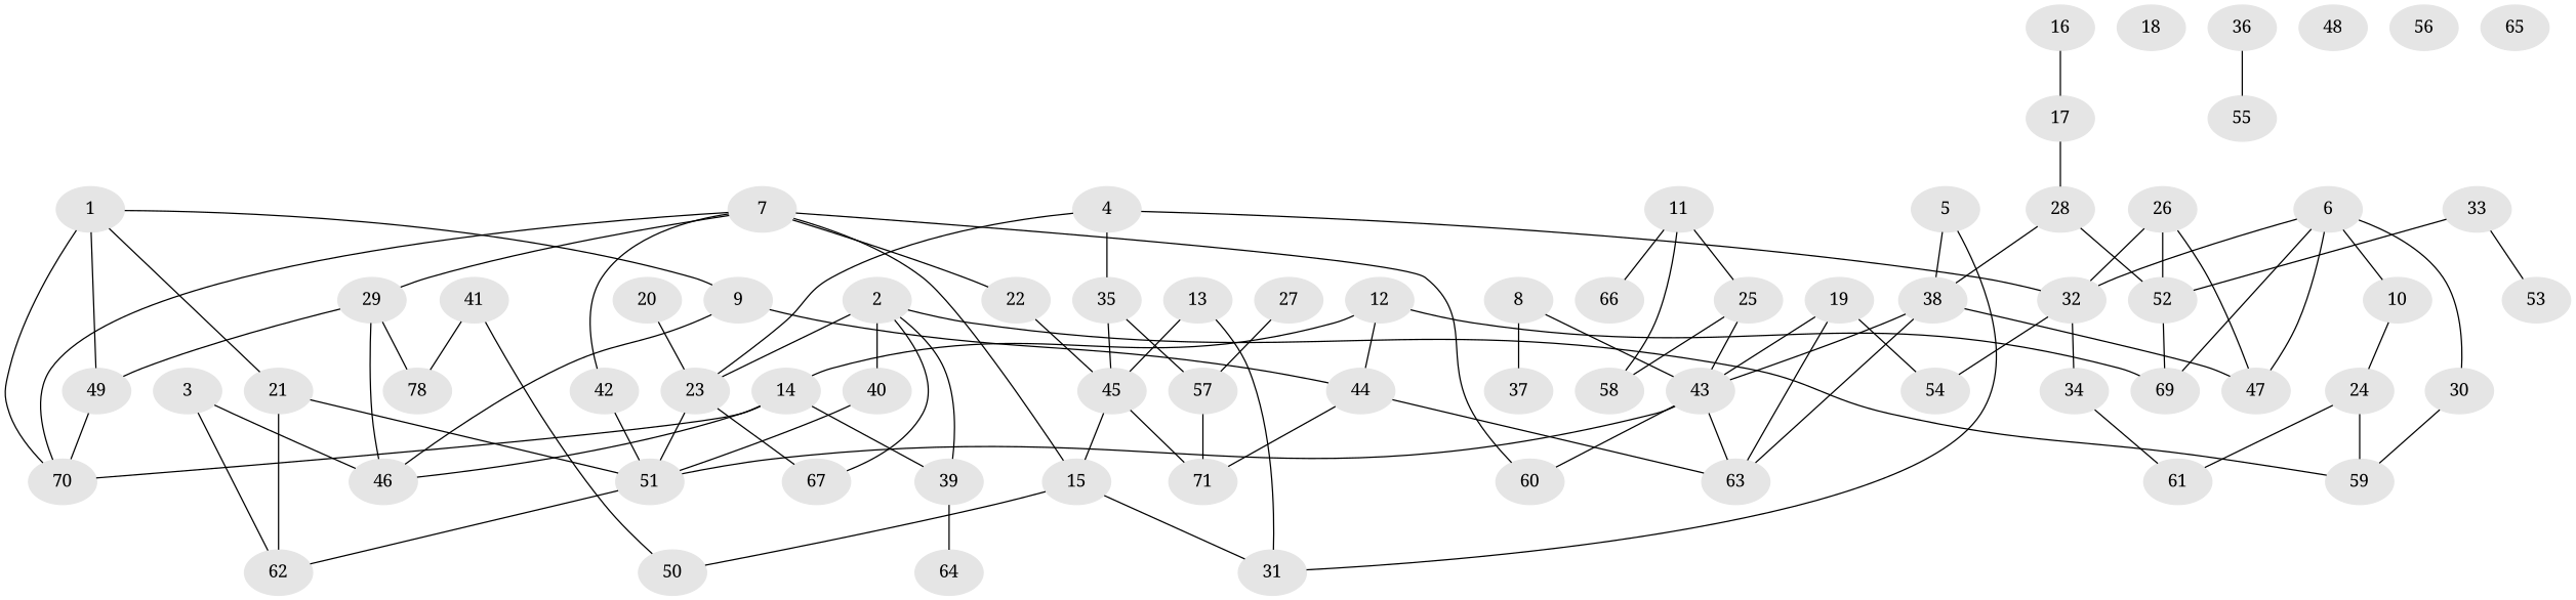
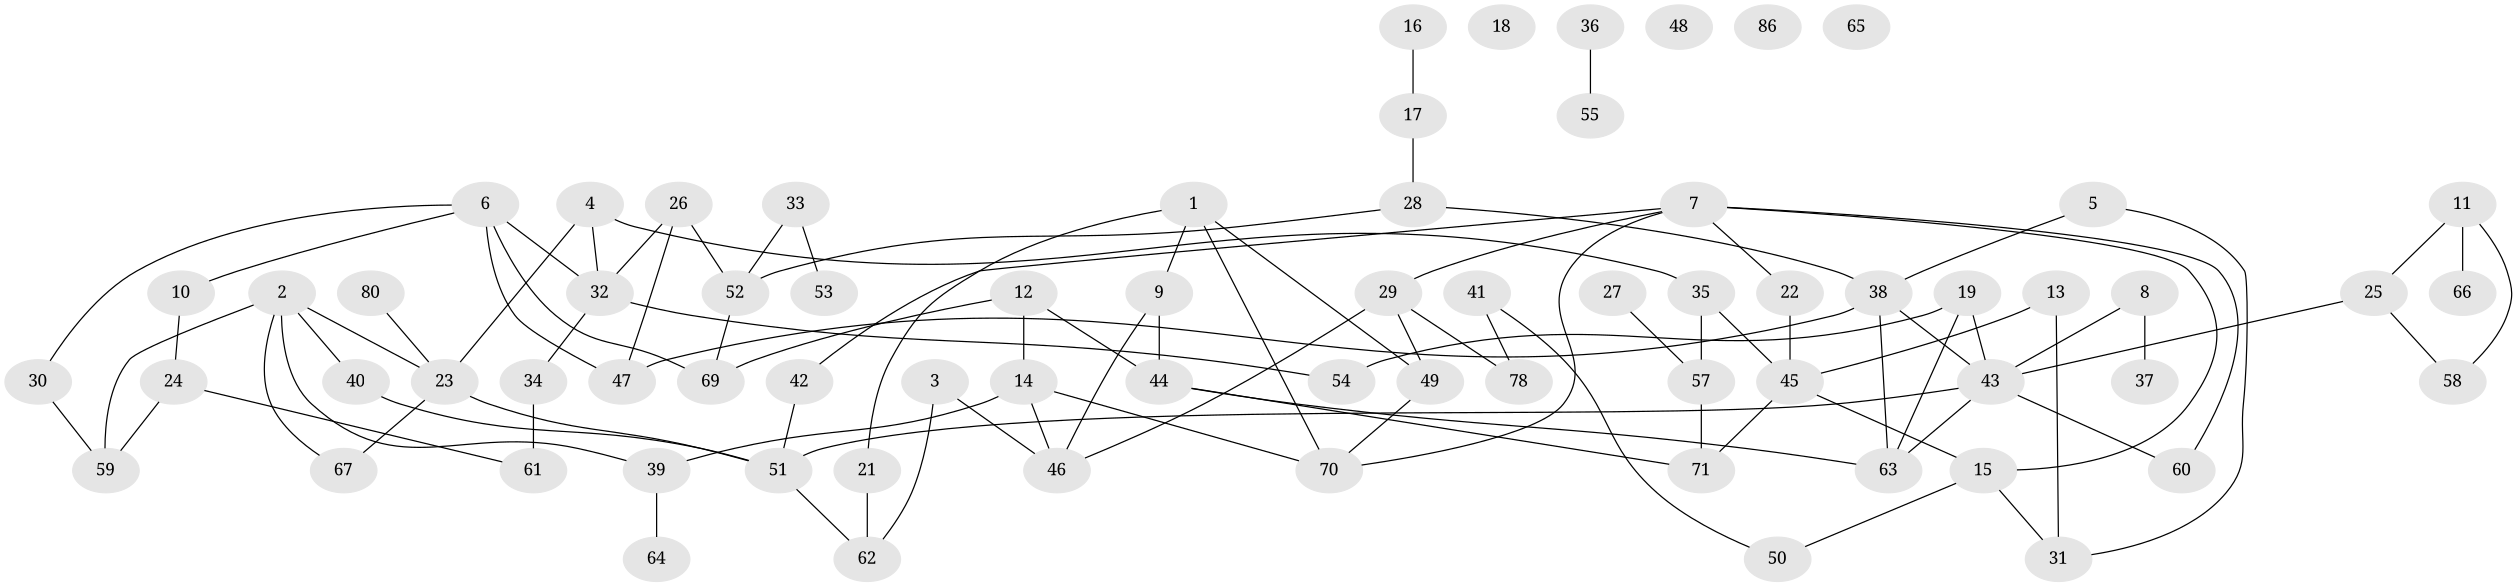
  graph {
    fontname="Noto Serif"
    node [color=gray90 fontname="Noto Serif" style=filled]
    edge [fontname="Noto Serif"]
    1
    9
    21
    49
    70
    46
    44
    62
    51
    2
    23
    39
    40
    59
    67
    64
    3
    4
    32
    35
    54
    34
    45
    57
    5
    31
    38
    47
    43
    63
    6
    10
    30
    69
    24
    7
    15
    22
    29
    42
    60
    50
    n43 [label=78]
    8
    37
    71
    61
    11
    25
    58
    66
    12
    14
    13
    16
    17
    28
    52
    18
    19
-   20
+   20 [label=80]
    26
    27
    33
    53
    36
    55
    41
    48
-   56
+   56 [label=86]
    65
    1 -- 9
    1 -- 21
    1 -- 49
    1 -- 70
    9 -- 46
    9 -- 44
    21 -- 62
-   21 -- 51
    49 -- 70
    44 -- 63
    44 -- 71
    51 -- 62
    2 -- 23
    2 -- 39
    2 -- 40
    2 -- 59
    2 -- 67
    23 -- 51
    23 -- 67
    39 -- 64
    40 -- 51
    3 -- 46
    3 -- 62
    4 -- 23
    4 -- 32
    4 -- 35
    32 -- 54
    32 -- 34
    35 -- 45
    35 -- 57
    34 -- 61
    45 -- 15
    45 -- 71
    57 -- 71
    5 -- 31
    5 -- 38
    38 -- 47
    38 -- 43
    38 -- 63
    43 -- 51
    43 -- 63
    43 -- 60
    6 -- 32
    6 -- 47
    6 -- 10
    6 -- 30
    6 -- 69
    10 -- 24
    30 -- 59
    24 -- 59
    24 -- 61
    7 -- 70
    7 -- 15
    7 -- 22
    7 -- 29
    7 -- 42
    7 -- 60
    15 -- 31
    15 -- 50
    22 -- 45
    29 -- 49
    29 -- 46
    29 -- n43
    42 -- 51
    8 -- 43
    8 -- 37
    11 -- 25
    11 -- 58
    11 -- 66
    25 -- 43
    25 -- 58
    12 -- 44
    12 -- 69
    12 -- 14
    14 -- 70
    14 -- 46
    14 -- 39
    13 -- 45
    13 -- 31
    16 -- 17
    17 -- 28
    28 -- 38
    28 -- 52
    52 -- 69
    19 -- 54
    19 -- 43
    19 -- 63
    20 -- 23
    26 -- 32
    26 -- 47
    26 -- 52
    27 -- 57
    33 -- 52
    33 -- 53
    36 -- 55
    41 -- 50
    41 -- n43
  }
